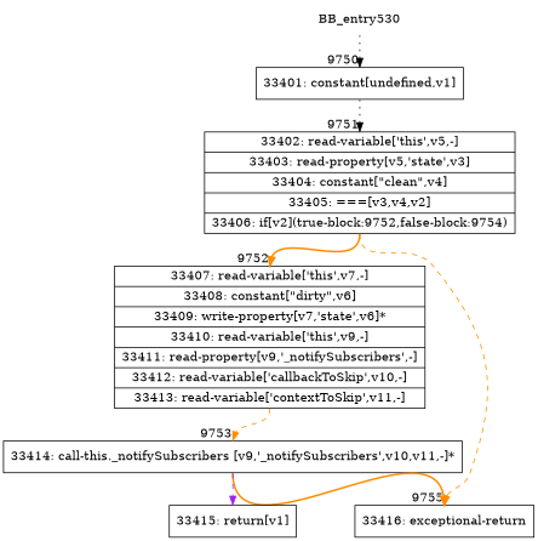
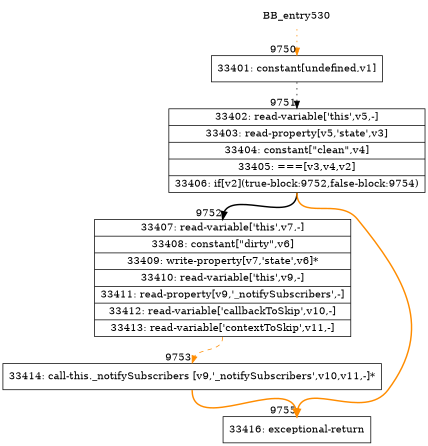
  digraph {
    rankdir=TD
    node [shape=record]
    edge [color=darkorange headport=n style=dashed tailport=s]
    n1 [label=BB_entry530 shape=none]
    n2 [label="{33401: constant[undefined,v1]}"]
    n3 [label="{33402: read-variable['this',v5,-]|33403: read-property[v5,'state',v3]|33404: constant[\"clean\",v4]|33405: ===[v3,v4,v2]|33406: if[v2](true-block:9752,false-block:9754)}"]
    n4 [label="{33407: read-variable['this',v7,-]|33408: constant[\"dirty\",v6]|33409: write-property[v7,'state',v6]*|33410: read-variable['this',v9,-]|33411: read-property[v9,'_notifySubscribers',-]|33412: read-variable['callbackToSkip',v10,-]|33413: read-variable['contextToSkip',v11,-]}"]
    n5 [label="{33416: exceptional-return}"]
    n6 [label="{33414: call-this._notifySubscribers [v9,'_notifySubscribers',v10,v11,-]*}"]
-   n7 [label="{33415: return[v1]}"]
-   n1 -> n2 [color=black headlabel="    9750" style=dotted]
+   n1 -> n2 [headlabel="    9750" style=dotted]
    n2 -> n3 [color=black headlabel="      9751" style=dotted]
-   n3 -> n4 [headlabel="      9752" style=bold]
-   n3 -> n5 [headlabel="      9755"]
+   n3 -> n4 [color=black headlabel="      9752" style=bold]
+   n3 -> n5 [headlabel="      9755" style=bold]
    n4 -> n6 [headlabel="      9753"]
    n6 -> n5 [style=bold]
-   n6 -> n7 [color=purple]
  }
